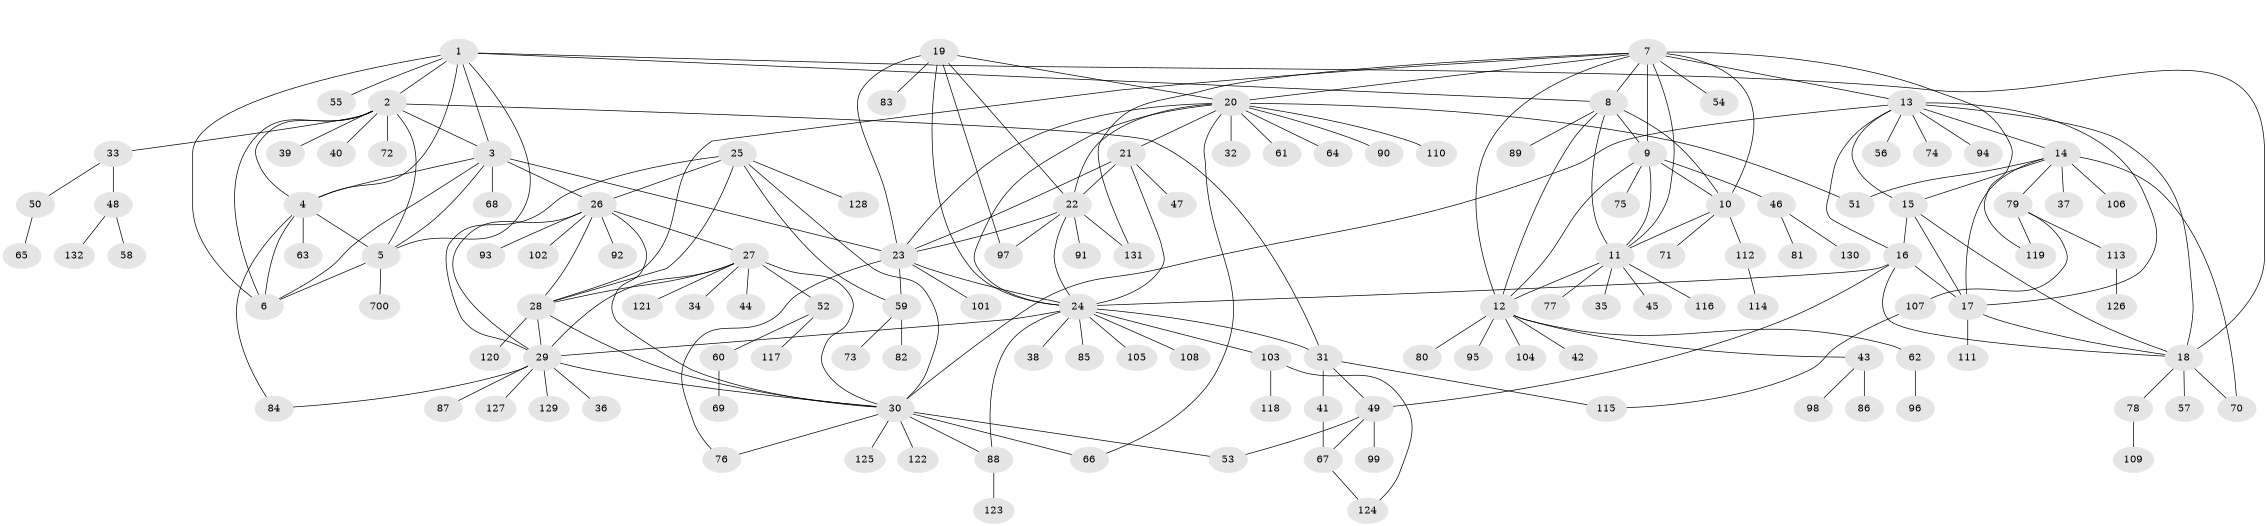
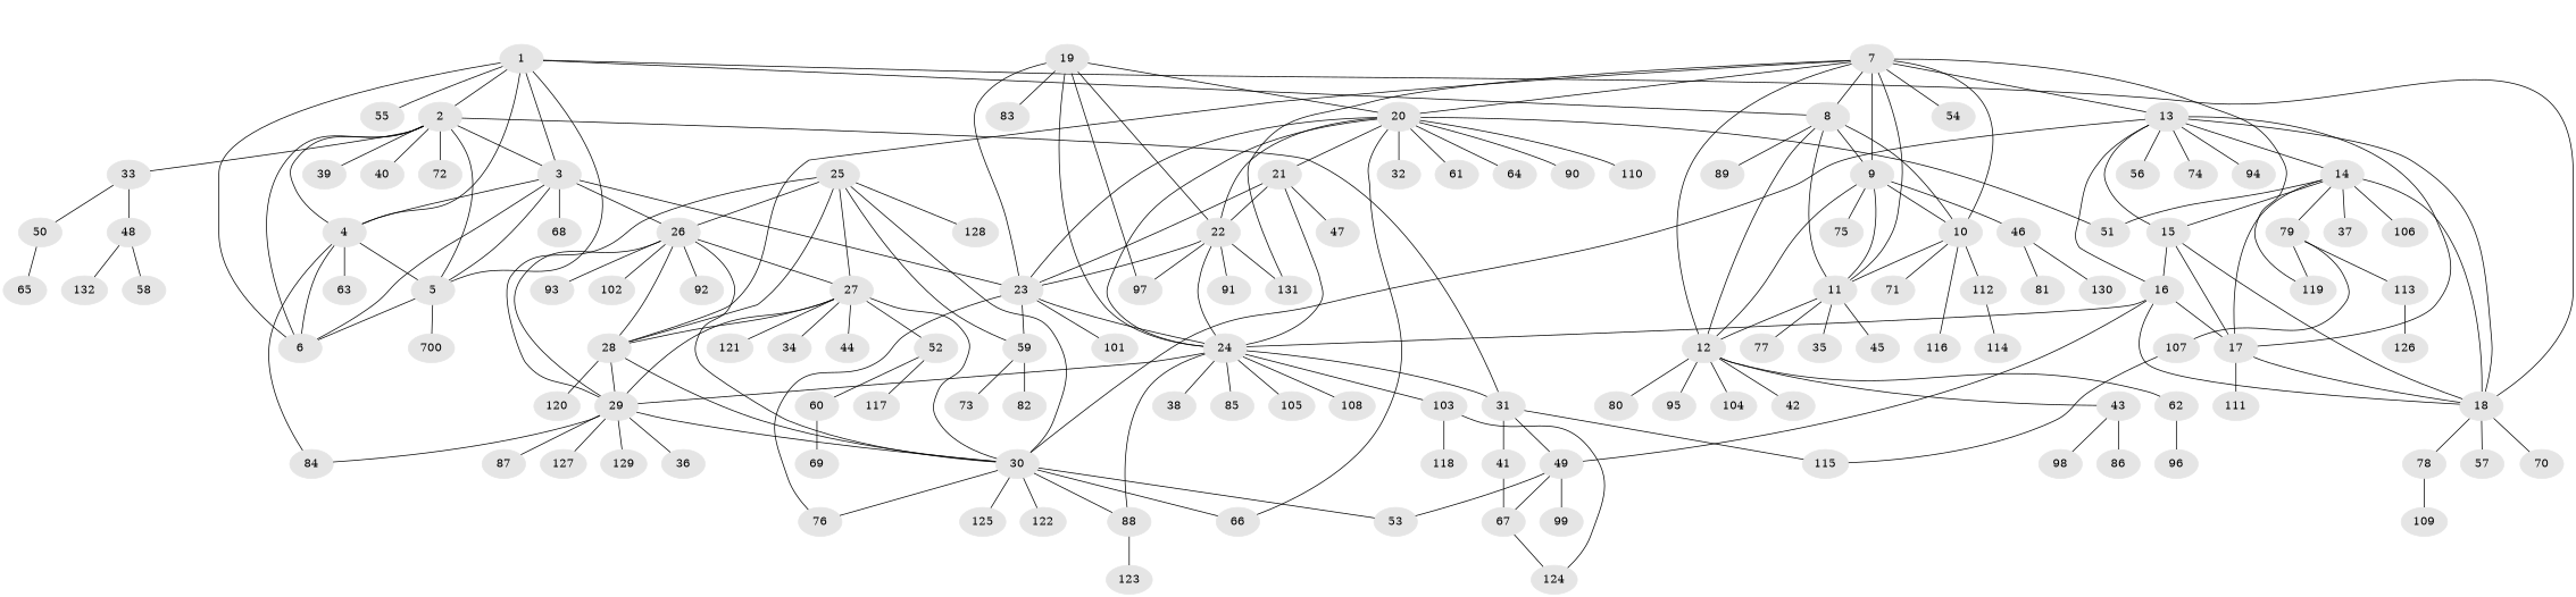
  graph {
    node [color=gray90 style=filled]
    1
    2
    3
    4
    5
    6
    8
    18
    55
    31
    33
    39
    40
    72
    23
    26
    68
    63
    84
    n20 [label=700]
    9
    10
    11
    12
    89
    57
    70
    78
    49
    41
    115
    48
    50
    24
    59
    76
    101
    28
    30
    29
    27
    92
    93
    102
    7
    13
    20
    54
    119
    131
    46
    75
    71
    112
    35
    45
    77
    116
    42
    43
    62
    80
    95
    104
    14
    15
    16
    17
    56
    74
    94
    21
    22
    32
    51
    61
    64
    66
    90
    110
    120
    81
    130
    114
    86
    98
    96
    37
    79
    106
    111
    88
    53
    122
    125
    107
    113
    38
    85
    103
    105
    108
    67
    99
    109
    19
    83
    97
    47
    91
    82
    73
    36
    87
    127
    129
    123
    124
    118
    25
    128
    34
    44
    52
    121
    60
    117
    58
    132
    65
    69
    126
    1 -- 2
    1 -- 3
    1 -- 4
    1 -- 5
    1 -- 6
    1 -- 8
    1 -- 18
    1 -- 55
    2 -- 3
    2 -- 4
    2 -- 5
    2 -- 6
    2 -- 31
    2 -- 33
    2 -- 39
    2 -- 40
    2 -- 72
    3 -- 4
    3 -- 5
    3 -- 6
    3 -- 23
    3 -- 26
    3 -- 68
    4 -- 5
    4 -- 6
    4 -- 63
    4 -- 84
    5 -- 6
    5 -- n20
    8 -- 9
    8 -- 10
    8 -- 11
    8 -- 12
    8 -- 89
    18 -- 57
    18 -- 70
    18 -- 78
    31 -- 49
    31 -- 41
    31 -- 115
    33 -- 48
    33 -- 50
    23 -- 24
    23 -- 59
    23 -- 76
    23 -- 101
    26 -- 28
    26 -- 30
    26 -- 29
    26 -- 27
    26 -- 92
    26 -- 93
    26 -- 102
    9 -- 10
    9 -- 11
    9 -- 12
    9 -- 46
    9 -- 75
    10 -- 11
    10 -- 71
    10 -- 112
    11 -- 12
    11 -- 35
    11 -- 45
    11 -- 77
-   11 -- 116
+   10 -- 116
    12 -- 42
    12 -- 43
    12 -- 62
    12 -- 80
    12 -- 95
    12 -- 104
    78 -- 109
    49 -- 53
    49 -- 67
    49 -- 99
    41 -- 67
    48 -- 58
    48 -- 132
    50 -- 65
    24 -- 31
    24 -- 29
    24 -- 88
    24 -- 38
    24 -- 85
    24 -- 103
    24 -- 105
    24 -- 108
    59 -- 82
    59 -- 73
    28 -- 30
    28 -- 29
    28 -- 120
    30 -- 76
    30 -- 66
    30 -- 88
    30 -- 53
    30 -- 122
    30 -- 125
    29 -- 84
    29 -- 30
    29 -- 36
    29 -- 87
    29 -- 127
    29 -- 129
    27 -- 28
    27 -- 30
    27 -- 29
    27 -- 34
    27 -- 44
    27 -- 52
    27 -- 121
    7 -- 8
    7 -- 9
    7 -- 10
    7 -- 11
    7 -- 12
    7 -- 28
    7 -- 13
    7 -- 20
    7 -- 54
    7 -- 119
    7 -- 131
    13 -- 18
    13 -- 30
    13 -- 14
    13 -- 15
    13 -- 16
    13 -- 17
    13 -- 56
    13 -- 74
    13 -- 94
    20 -- 23
    20 -- 24
    20 -- 21
    20 -- 22
    20 -- 32
    20 -- 51
    20 -- 61
    20 -- 64
    20 -- 66
    20 -- 90
    20 -- 110
    46 -- 81
    46 -- 130
    112 -- 114
    43 -- 86
    43 -- 98
    62 -- 96
-   14 -- 70
+   14 -- 18
    14 -- 15
    14 -- 17
    14 -- 51
    14 -- 37
    14 -- 79
    14 -- 106
    15 -- 18
    15 -- 16
    15 -- 17
    16 -- 18
    16 -- 49
    16 -- 24
    16 -- 17
    17 -- 18
    17 -- 111
    21 -- 23
    21 -- 24
    21 -- 22
    21 -- 47
    22 -- 23
    22 -- 24
    22 -- 131
    22 -- 97
    22 -- 91
    79 -- 119
    79 -- 107
    79 -- 113
    88 -- 123
    107 -- 115
    113 -- 126
    103 -- 124
    103 -- 118
    67 -- 124
    19 -- 23
    19 -- 24
    19 -- 20
    19 -- 22
    19 -- 83
    19 -- 97
    25 -- 26
    25 -- 59
    25 -- 28
    25 -- 30
    25 -- 29
+   25 -- 27
    25 -- 128
    52 -- 60
    52 -- 117
    60 -- 69
  }
